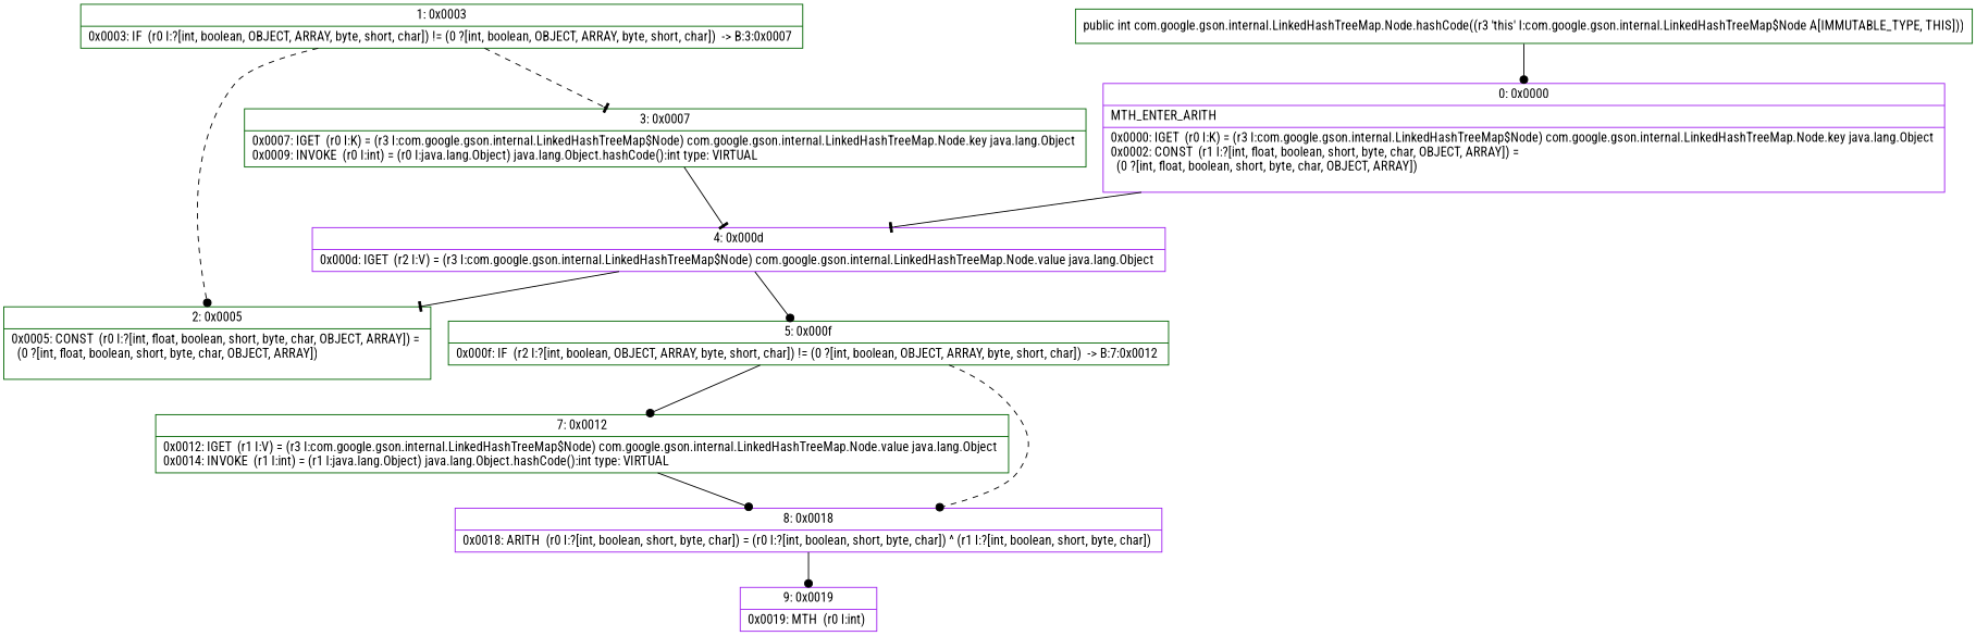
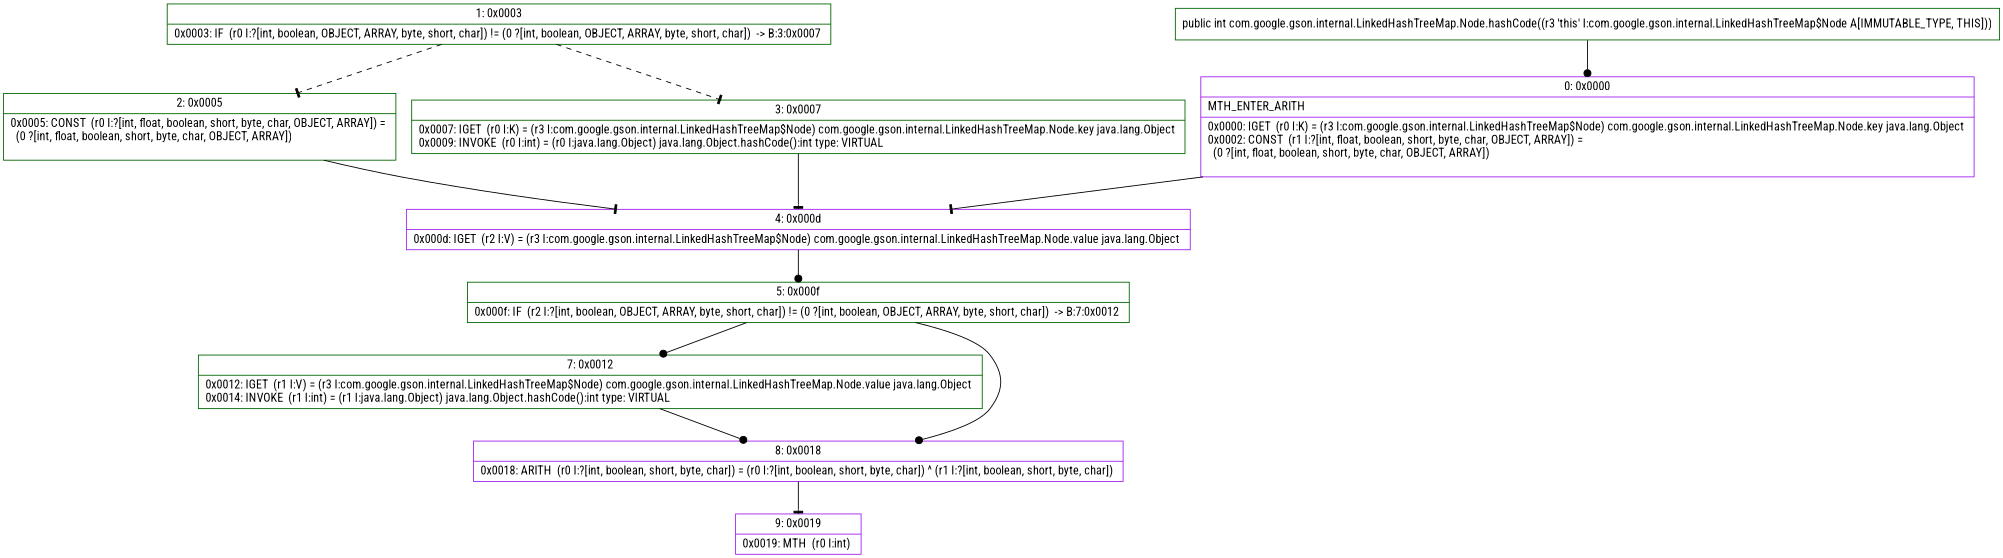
  digraph {
    fontname="Roboto Condensed"
    node [color=darkgreen fontname="Roboto Condensed" shape=record]
    edge [arrowhead=dot fontname="Roboto Condensed"]
    n1 [color=purple label="{0\:\ 0x0000|MTH_ENTER_ARITH\l|0x0000: IGET  (r0 I:K) = (r3 I:com.google.gson.internal.LinkedHashTreeMap$Node) com.google.gson.internal.LinkedHashTreeMap.Node.key java.lang.Object \l0x0002: CONST  (r1 I:?[int, float, boolean, short, byte, char, OBJECT, ARRAY]) = \l  (0 ?[int, float, boolean, short, byte, char, OBJECT, ARRAY])\l \l}"]
    n2 [color=purple label="{4\:\ 0x000d|0x000d: IGET  (r2 I:V) = (r3 I:com.google.gson.internal.LinkedHashTreeMap$Node) com.google.gson.internal.LinkedHashTreeMap.Node.value java.lang.Object \l}"]
    n3 [label="{1\:\ 0x0003|0x0003: IF  (r0 I:?[int, boolean, OBJECT, ARRAY, byte, short, char]) != (0 ?[int, boolean, OBJECT, ARRAY, byte, short, char])  \-\> B:3:0x0007 \l}"]
    n4 [label="{2\:\ 0x0005|0x0005: CONST  (r0 I:?[int, float, boolean, short, byte, char, OBJECT, ARRAY]) = \l  (0 ?[int, float, boolean, short, byte, char, OBJECT, ARRAY])\l \l}"]
    n5 [label="{3\:\ 0x0007|0x0007: IGET  (r0 I:K) = (r3 I:com.google.gson.internal.LinkedHashTreeMap$Node) com.google.gson.internal.LinkedHashTreeMap.Node.key java.lang.Object \l0x0009: INVOKE  (r0 I:int) = (r0 I:java.lang.Object) java.lang.Object.hashCode():int type: VIRTUAL \l}"]
    n6 [label="{5\:\ 0x000f|0x000f: IF  (r2 I:?[int, boolean, OBJECT, ARRAY, byte, short, char]) != (0 ?[int, boolean, OBJECT, ARRAY, byte, short, char])  \-\> B:7:0x0012 \l}"]
    n7 [label="{7\:\ 0x0012|0x0012: IGET  (r1 I:V) = (r3 I:com.google.gson.internal.LinkedHashTreeMap$Node) com.google.gson.internal.LinkedHashTreeMap.Node.value java.lang.Object \l0x0014: INVOKE  (r1 I:int) = (r1 I:java.lang.Object) java.lang.Object.hashCode():int type: VIRTUAL \l}"]
    n8 [color=purple label="{8\:\ 0x0018|0x0018: ARITH  (r0 I:?[int, boolean, short, byte, char]) = (r0 I:?[int, boolean, short, byte, char]) ^ (r1 I:?[int, boolean, short, byte, char]) \l}"]
    n9 [color=purple label="{9\:\ 0x0019|0x0019: MTH  (r0 I:int) \l}"]
    n10 [label="{public int com.google.gson.internal.LinkedHashTreeMap.Node.hashCode((r3 'this' I:com.google.gson.internal.LinkedHashTreeMap$Node A[IMMUTABLE_TYPE, THIS])) }"]
    n1 -> n2 [arrowhead=tee]
    n2 -> n6
-   n3 -> n4 [style=dashed]
+   n3 -> n4 [arrowhead=tee style=dashed]
    n3 -> n5 [arrowhead=tee style=dashed]
-   n2 -> n4 [arrowhead=tee]
+   n4 -> n2 [arrowhead=tee]
    n5 -> n2 [arrowhead=tee]
    n6 -> n7
-   n6 -> n8 [style=dashed]
+   n6 -> n8 [style=solid]
    n7 -> n8
-   n8 -> n9
+   n8 -> n9 [arrowhead=tee]
    n10 -> n1
  }
